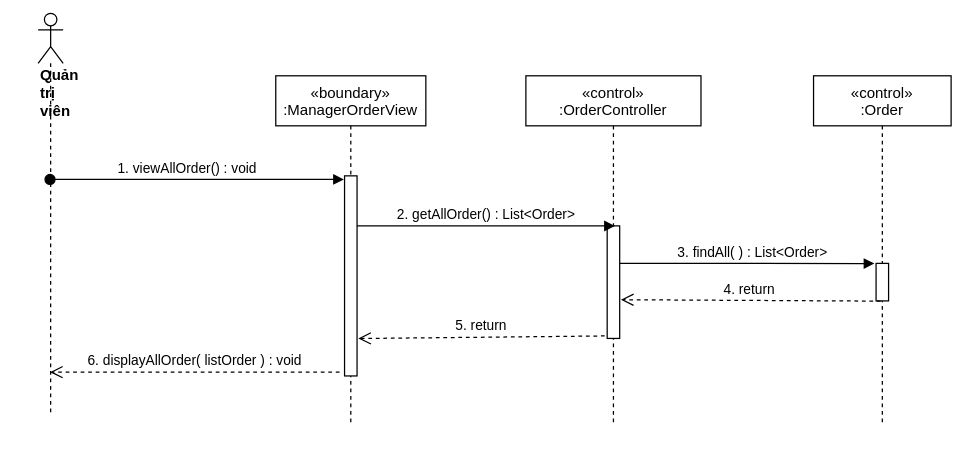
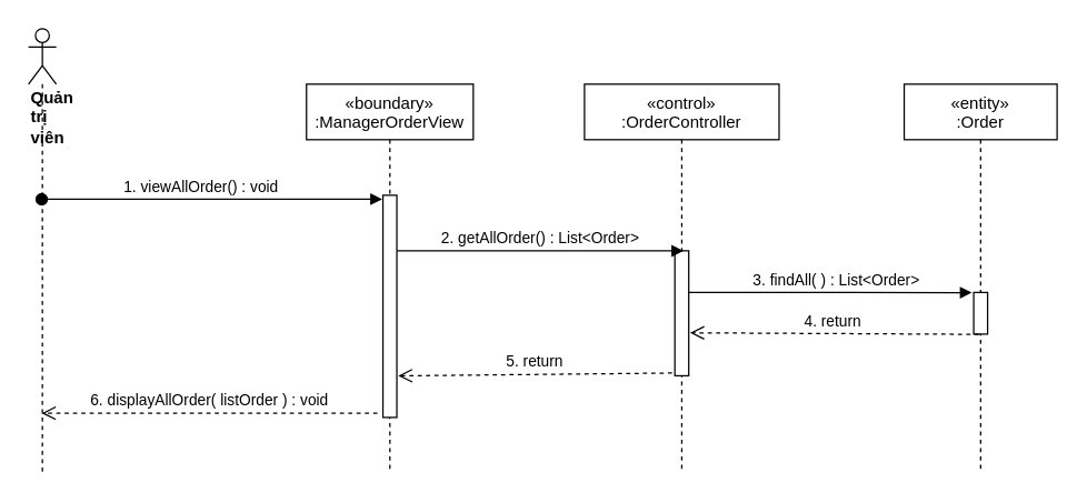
  <mxCell id="0" />
  <mxCell id="1" parent="0" />
  <mxCell id="2" value="«boundary»&#10;:ManagerOrderView" style="shape=umlLifeline;perimeter=lifelinePerimeter;container=1;collapsible=0;recursiveResize=0;rounded=0;shadow=0;strokeWidth=1;" parent="1" vertex="1"><mxGeometry x="220" y="60" width="120" height="280" as="geometry" /></mxCell>
  <mxCell id="3" value="" style="points=[];perimeter=orthogonalPerimeter;rounded=0;shadow=0;strokeWidth=1;" parent="2" vertex="1"><mxGeometry x="55" y="80" width="10" height="160" as="geometry" /></mxCell>
  <mxCell id="4" value="«control»&#10;:OrderController" style="shape=umlLifeline;perimeter=lifelinePerimeter;container=1;collapsible=0;recursiveResize=0;rounded=0;shadow=0;strokeWidth=1;" parent="1" vertex="1"><mxGeometry x="420" y="60" width="140" height="280" as="geometry" /></mxCell>
  <mxCell id="5" value="" style="points=[];perimeter=orthogonalPerimeter;rounded=0;shadow=0;strokeWidth=1;" parent="4" vertex="1"><mxGeometry x="65" y="120" width="10" height="90" as="geometry" /></mxCell>
- <mxCell id="6" value="&lt;div&gt;&lt;b&gt;Quản trị viên&lt;/b&gt;&lt;/div&gt;" style="shape=umlLifeline;participant=umlActor;perimeter=lifelinePerimeter;whiteSpace=wrap;html=1;container=1;collapsible=0;recursiveResize=0;verticalAlign=top;spacingTop=36;outlineConnect=0;align=left;" parent="1" vertex="1"><mxGeometry x="30" y="10" width="20" height="320" as="geometry" /></mxCell>
+ <mxCell id="6" value="&lt;div&gt;&lt;b&gt;Quản trị viên&lt;/b&gt;&lt;/div&gt;" style="shape=umlLifeline;participant=umlActor;perimeter=lifelinePerimeter;whiteSpace=wrap;html=1;container=1;collapsible=0;recursiveResize=0;verticalAlign=top;spacingTop=36;outlineConnect=0;align=left;" parent="1" vertex="1"><mxGeometry x="20" y="20" width="20" height="320" as="geometry" /></mxCell>
  <mxCell id="7" value="1. viewAllOrder() : void" style="verticalAlign=bottom;startArrow=oval;endArrow=block;startSize=8;shadow=0;strokeWidth=1;entryX=-0.05;entryY=0.018;entryDx=0;entryDy=0;entryPerimeter=0;" parent="1" source="6" target="3" edge="1"><mxGeometry x="-0.06" relative="1" as="geometry"><mxPoint x="20" y="150" as="sourcePoint" /><mxPoint as="offset" /></mxGeometry></mxCell>
  <mxCell id="8" value="2. getAllOrder() : List&amp;lt;Order&amp;gt;" style="html=1;verticalAlign=bottom;endArrow=block;entryX=0.617;entryY=0.001;entryDx=0;entryDy=0;entryPerimeter=0;" parent="1" source="3" target="5" edge="1"><mxGeometry width="80" relative="1" as="geometry"><mxPoint x="240" y="228" as="sourcePoint" /><mxPoint x="420" y="190" as="targetPoint" /></mxGeometry></mxCell>
- <mxCell id="9" value="«control»&#10;:Order" style="shape=umlLifeline;perimeter=lifelinePerimeter;container=1;collapsible=0;recursiveResize=0;rounded=0;shadow=0;strokeWidth=1;" parent="1" vertex="1"><mxGeometry x="650" y="60" width="110" height="280" as="geometry" /></mxCell>
+ <mxCell id="9" value="«entity»&#10;:Order" style="shape=umlLifeline;perimeter=lifelinePerimeter;container=1;collapsible=0;recursiveResize=0;rounded=0;shadow=0;strokeWidth=1;" parent="1" vertex="1"><mxGeometry x="650" y="60" width="110" height="280" as="geometry" /></mxCell>
  <mxCell id="10" value="" style="points=[];perimeter=orthogonalPerimeter;rounded=0;shadow=0;strokeWidth=1;" parent="9" vertex="1"><mxGeometry x="50" y="150" width="10" height="30" as="geometry" /></mxCell>
  <mxCell id="11" value="3. findAll( ) : List&amp;lt;Order&amp;gt;" style="html=1;verticalAlign=bottom;endArrow=block;entryX=-0.133;entryY=0.004;entryDx=0;entryDy=0;entryPerimeter=0;" parent="1" target="10" edge="1"><mxGeometry x="0.041" width="80" relative="1" as="geometry"><mxPoint x="495" y="210" as="sourcePoint" /><mxPoint x="920" y="170" as="targetPoint" /><mxPoint as="offset" /></mxGeometry></mxCell>
  <mxCell id="12" value="4. return&amp;nbsp;" style="html=1;verticalAlign=bottom;endArrow=open;dashed=1;endSize=8;exitX=0.367;exitY=1.006;exitDx=0;exitDy=0;exitPerimeter=0;entryX=1.1;entryY=0.656;entryDx=0;entryDy=0;entryPerimeter=0;" parent="1" source="10" target="5" edge="1"><mxGeometry relative="1" as="geometry"><mxPoint x="920" y="340" as="sourcePoint" /><mxPoint x="694" y="265" as="targetPoint" /></mxGeometry></mxCell>
  <mxCell id="13" value="5. return" style="html=1;verticalAlign=bottom;endArrow=open;dashed=1;endSize=8;exitX=-0.2;exitY=0.978;exitDx=0;exitDy=0;exitPerimeter=0;entryX=1.1;entryY=0.813;entryDx=0;entryDy=0;entryPerimeter=0;" edge="1" parent="1" source="5" target="3"><mxGeometry relative="1" as="geometry"><mxPoint x="400" y="50" as="sourcePoint" /><mxPoint x="270" y="268" as="targetPoint" /></mxGeometry></mxCell>
  <mxCell id="14" value="6. displayAllOrder( listOrder ) : void" style="html=1;verticalAlign=bottom;endArrow=open;dashed=1;endSize=8;exitX=-0.4;exitY=0.981;exitDx=0;exitDy=0;exitPerimeter=0;" edge="1" parent="1" source="3" target="6"><mxGeometry relative="1" as="geometry"><mxPoint x="400" y="350" as="sourcePoint" /><mxPoint x="320" y="350" as="targetPoint" /></mxGeometry></mxCell>
